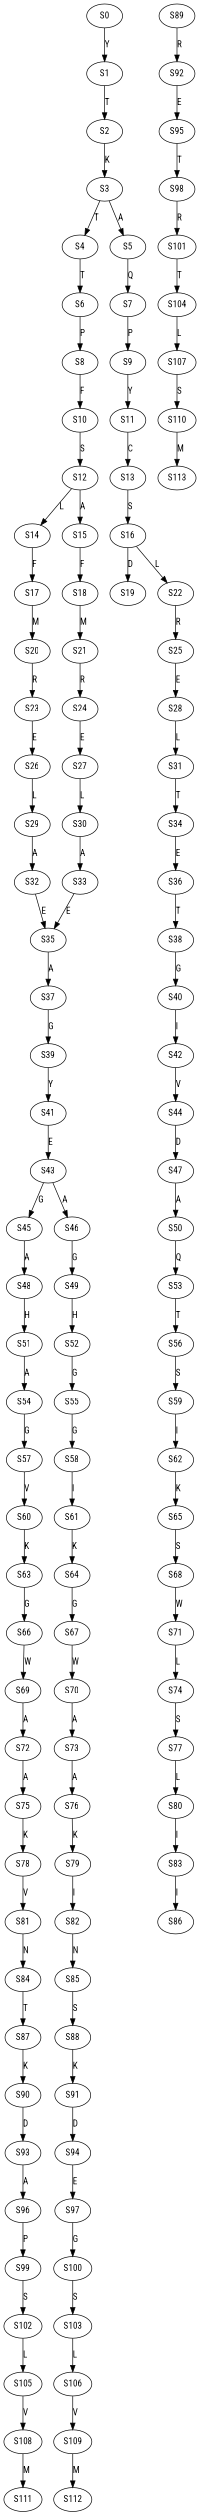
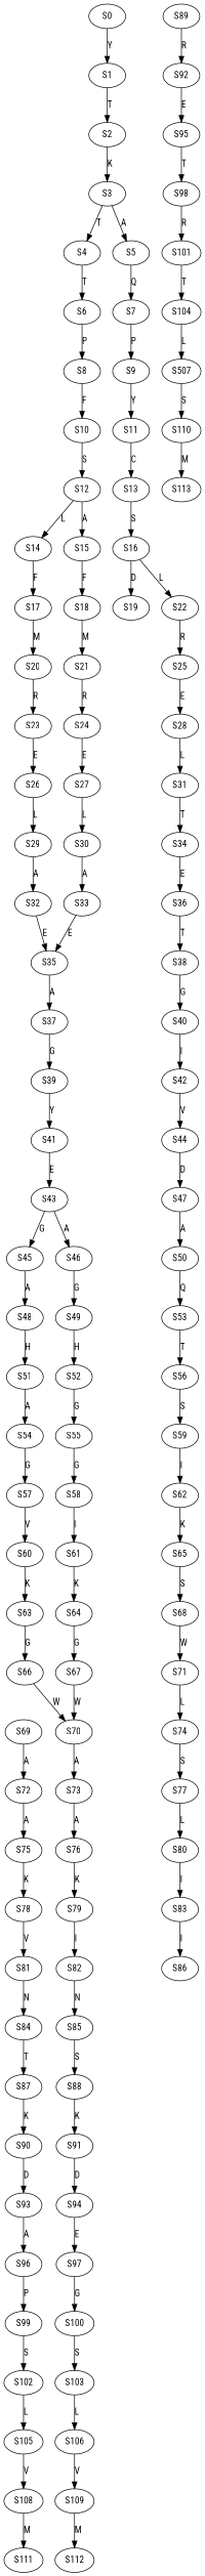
  strict digraph {
    fontname="Roboto Condensed"
    node [fontname="Roboto Condensed"]
    edge [fontname="Roboto Condensed"]
    S0
    S1
    S2
    S3
    S4
    S5
    S6
    S7
    S8
    S9
    S10
    S11
    S12
    S13
    S14
    S15
    S16
    S17
    S18
    S19
    S22
    S20
    S21
    S23
    S24
    S25
    S26
    S27
    S28
    S29
    S30
    S31
    S32
    S33
    S34
    S35
    S36
    S37
    S38
    S39
    S40
    S41
    S42
    S43
    S44
    S45
    S46
    S47
    S48
    S49
    S50
    S51
    S52
    S53
    S54
    S55
    S56
    S57
    S58
    S59
    S60
    S61
    S62
    S63
    S64
    S65
    S66
    S67
    S68
    S69
    S70
    S71
    S72
    S73
    S74
    S75
    S76
    S77
    S78
    S79
    S80
    S81
    S82
    S83
    S84
    S85
    S86
    S87
    S88
    S90
    S91
    S89
    S92
    S93
    S94
    S95
    S96
    S97
    S98
    S99
    S100
    S101
    S102
    S103
    S104
    S105
    S106
-   S107
+   S107 [label=S507]
    S108
    S109
    S110
    S111
    S112
    S113
    S0 -> S1 [label=Y]
    S1 -> S2 [label=T]
    S2 -> S3 [label=K]
    S3 -> S4 [label=T]
    S3 -> S5 [label=A]
    S4 -> S6 [label=T]
    S5 -> S7 [label=Q]
    S6 -> S8 [label=P]
    S7 -> S9 [label=P]
    S8 -> S10 [label=F]
    S9 -> S11 [label=Y]
    S10 -> S12 [label=S]
    S11 -> S13 [label=C]
    S12 -> S14 [label=L]
    S12 -> S15 [label=A]
    S13 -> S16 [label=S]
    S14 -> S17 [label=F]
    S15 -> S18 [label=F]
    S16 -> S19 [label=D]
    S16 -> S22 [label=L]
    S17 -> S20 [label=M]
    S18 -> S21 [label=M]
    S22 -> S25 [label=R]
    S20 -> S23 [label=R]
    S21 -> S24 [label=R]
    S23 -> S26 [label=E]
    S24 -> S27 [label=E]
    S25 -> S28 [label=E]
    S26 -> S29 [label=L]
    S27 -> S30 [label=L]
    S28 -> S31 [label=L]
    S29 -> S32 [label=A]
    S30 -> S33 [label=A]
    S31 -> S34 [label=T]
    S32 -> S35 [label=E]
    S33 -> S35 [label=E]
    S34 -> S36 [label=E]
    S35 -> S37 [label=A]
    S36 -> S38 [label=T]
    S37 -> S39 [label=G]
    S38 -> S40 [label=G]
    S39 -> S41 [label=Y]
    S40 -> S42 [label=I]
    S41 -> S43 [label=E]
    S42 -> S44 [label=V]
    S43 -> S45 [label=G]
    S43 -> S46 [label=A]
    S44 -> S47 [label=D]
    S45 -> S48 [label=A]
    S46 -> S49 [label=G]
    S47 -> S50 [label=A]
    S48 -> S51 [label=H]
    S49 -> S52 [label=H]
    S50 -> S53 [label=Q]
    S51 -> S54 [label=A]
    S52 -> S55 [label=G]
    S53 -> S56 [label=T]
    S54 -> S57 [label=G]
    S55 -> S58 [label=G]
    S56 -> S59 [label=S]
    S57 -> S60 [label=V]
    S58 -> S61 [label=I]
    S59 -> S62 [label=I]
    S60 -> S63 [label=K]
    S61 -> S64 [label=K]
    S62 -> S65 [label=K]
    S63 -> S66 [label=G]
    S64 -> S67 [label=G]
    S65 -> S68 [label=S]
-   S66 -> S69 [label=W]
+   S66 -> S70 [label=W]
    S67 -> S70 [label=W]
    S68 -> S71 [label=W]
    S69 -> S72 [label=A]
    S70 -> S73 [label=A]
    S71 -> S74 [label=L]
    S72 -> S75 [label=A]
    S73 -> S76 [label=A]
    S74 -> S77 [label=S]
    S75 -> S78 [label=K]
    S76 -> S79 [label=K]
    S77 -> S80 [label=L]
    S78 -> S81 [label=V]
    S79 -> S82 [label=I]
    S80 -> S83 [label=I]
    S81 -> S84 [label=N]
    S82 -> S85 [label=N]
    S83 -> S86 [label=I]
    S84 -> S87 [label=T]
    S85 -> S88 [label=S]
    S87 -> S90 [label=K]
    S88 -> S91 [label=K]
    S90 -> S93 [label=D]
    S91 -> S94 [label=D]
    S89 -> S92 [label=R]
    S92 -> S95 [label=E]
    S93 -> S96 [label=A]
    S94 -> S97 [label=E]
    S95 -> S98 [label=T]
    S96 -> S99 [label=P]
    S97 -> S100 [label=G]
    S98 -> S101 [label=R]
    S99 -> S102 [label=S]
    S100 -> S103 [label=S]
    S101 -> S104 [label=T]
    S102 -> S105 [label=L]
    S103 -> S106 [label=L]
    S104 -> S107 [label=L]
    S105 -> S108 [label=V]
    S106 -> S109 [label=V]
    S107 -> S110 [label=S]
    S108 -> S111 [label=M]
    S109 -> S112 [label=M]
    S110 -> S113 [label=M]
  }
